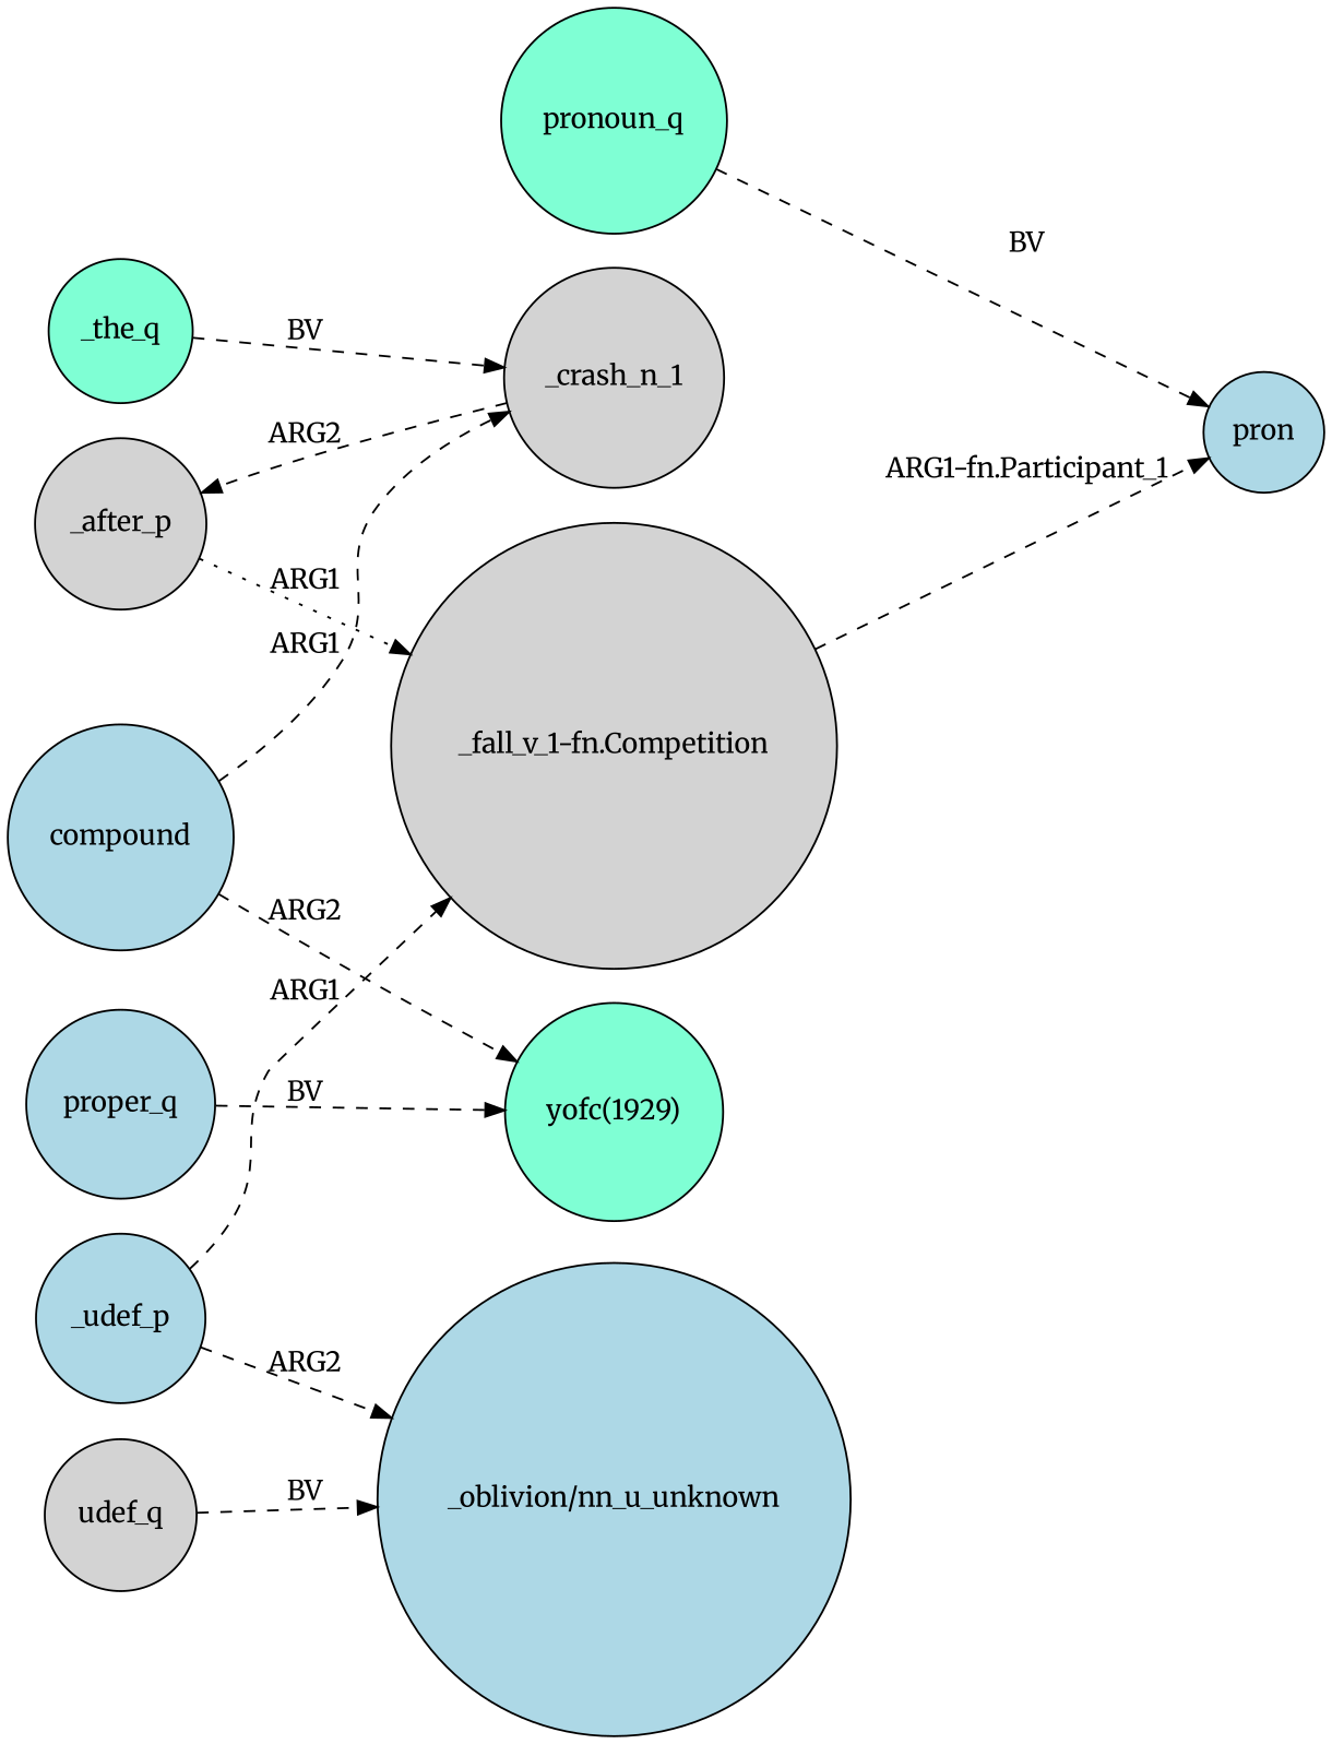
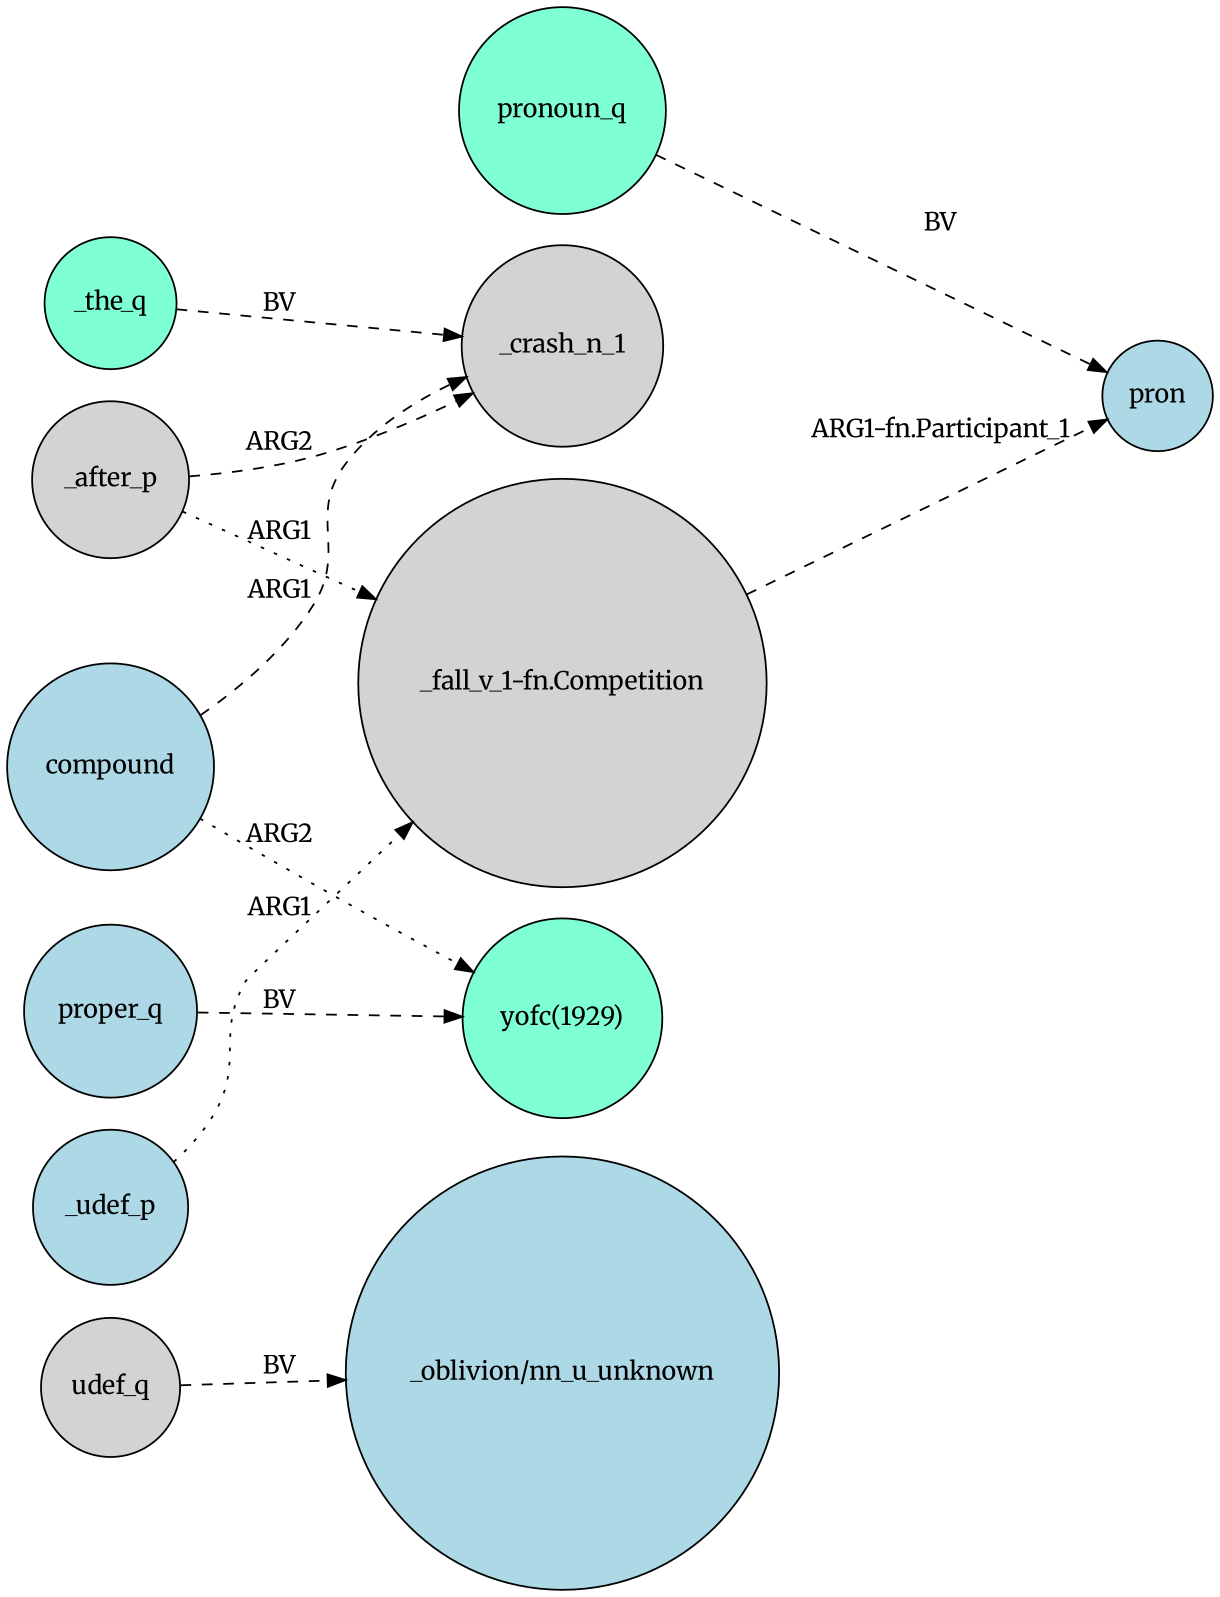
  digraph {
    fontname=Merriweather
    rankdir=LR
    node [fillcolor=lightblue fontname=Merriweather shape=circle style=filled]
    edge [fontname=Merriweather style=dashed]
    pronoun_q [fillcolor=aquamarine]
    pron
    _after_p [fillcolor=lightgrey]
    "_fall_v_1-fn.Competition" [fillcolor=lightgrey]
    _crash_n_1 [fillcolor=lightgrey]
    n6 [label=_udef_p]
    "_oblivion/nn_u_unknown"
    _the_q [fillcolor=aquamarine]
    udef_q [fillcolor=lightgrey]
    compound
    "yofc(1929)" [fillcolor=aquamarine]
    proper_q
    pronoun_q -> pron [label=BV]
    _after_p -> "_fall_v_1-fn.Competition" [label=ARG1 style=dotted]
-   _crash_n_1 -> _after_p [label=ARG2]
+   _after_p -> _crash_n_1 [label=ARG2]
    "_fall_v_1-fn.Competition" -> pron [label="ARG1-fn.Participant_1"]
-   n6 -> "_fall_v_1-fn.Competition" [label=ARG1]
-   n6 -> "_oblivion/nn_u_unknown" [label=ARG2]
+   n6 -> "_fall_v_1-fn.Competition" [label=ARG1 style=dotted]
    _the_q -> _crash_n_1 [label=BV]
    udef_q -> "_oblivion/nn_u_unknown" [label=BV]
    compound -> _crash_n_1 [label=ARG1]
-   compound -> "yofc(1929)" [label=ARG2]
+   compound -> "yofc(1929)" [label=ARG2 style=dotted]
    proper_q -> "yofc(1929)" [label=BV]
  }
